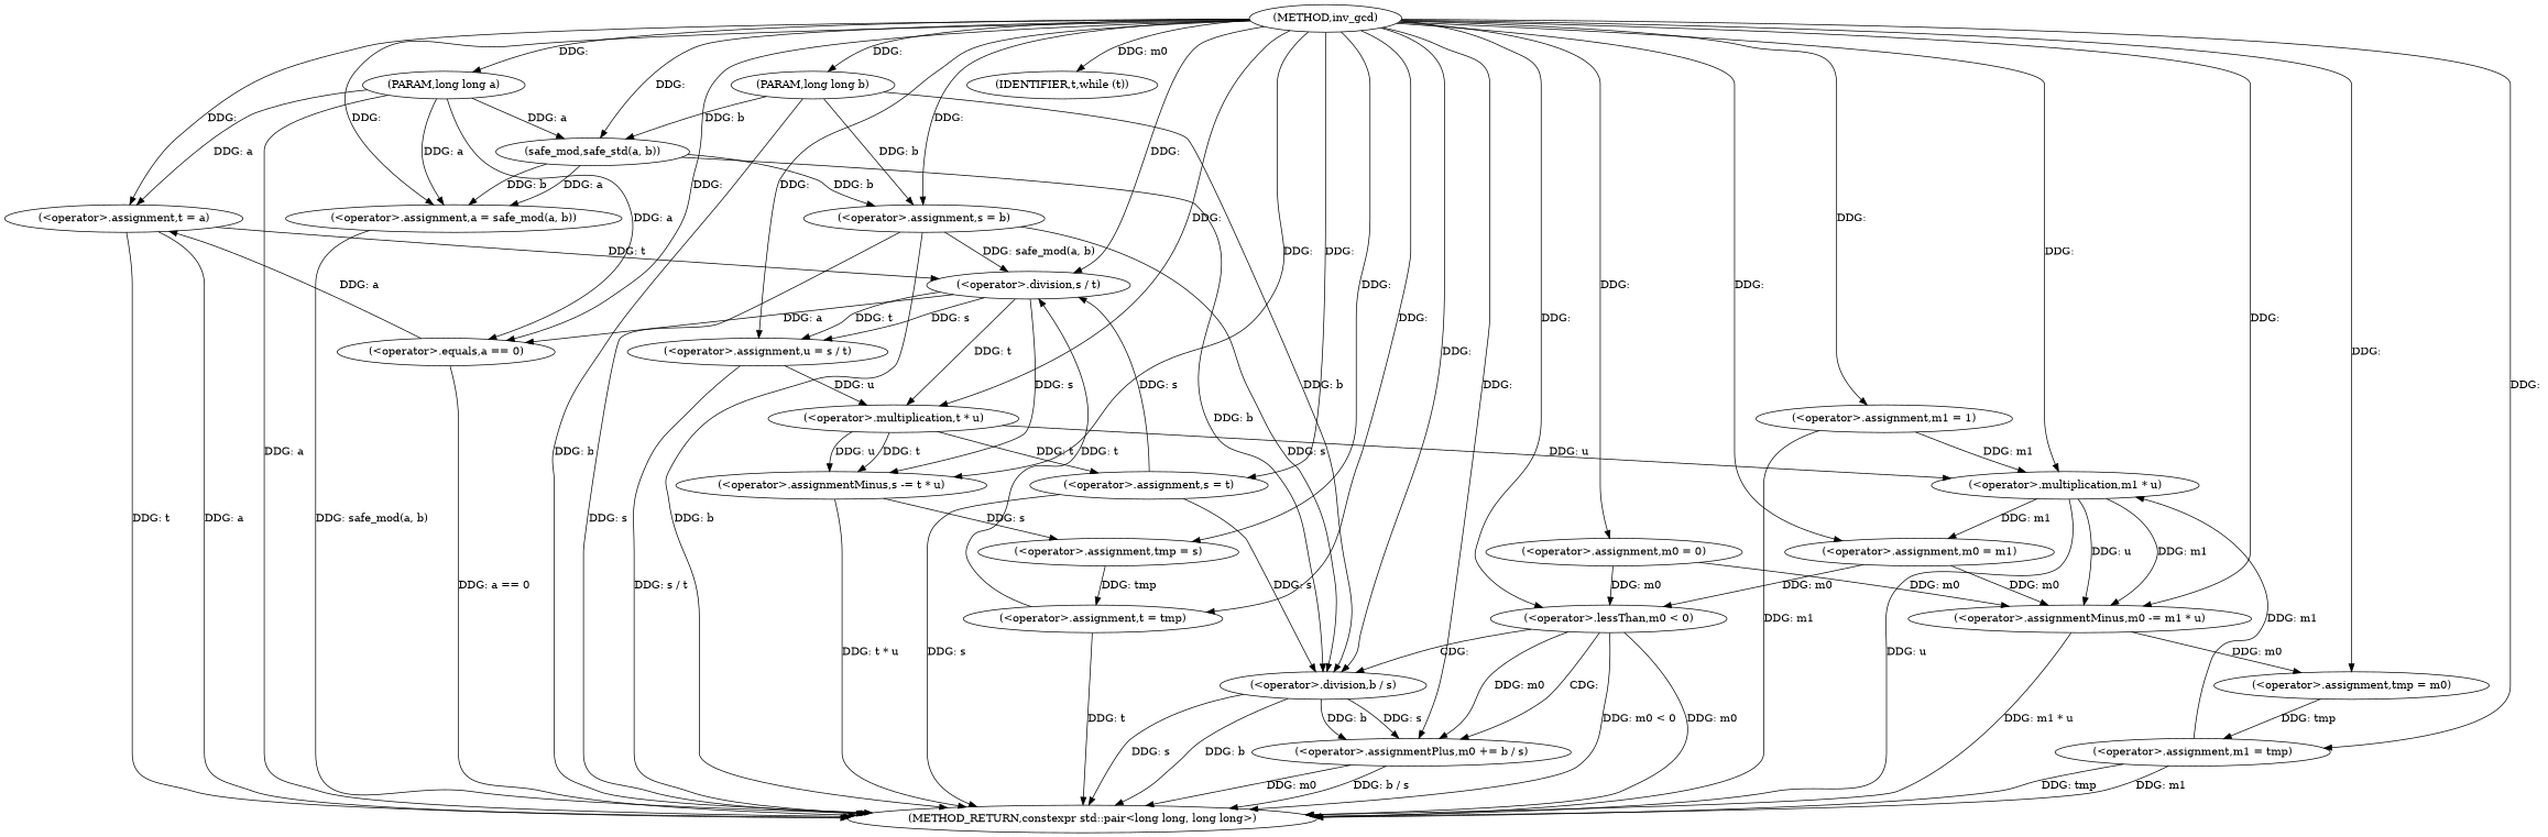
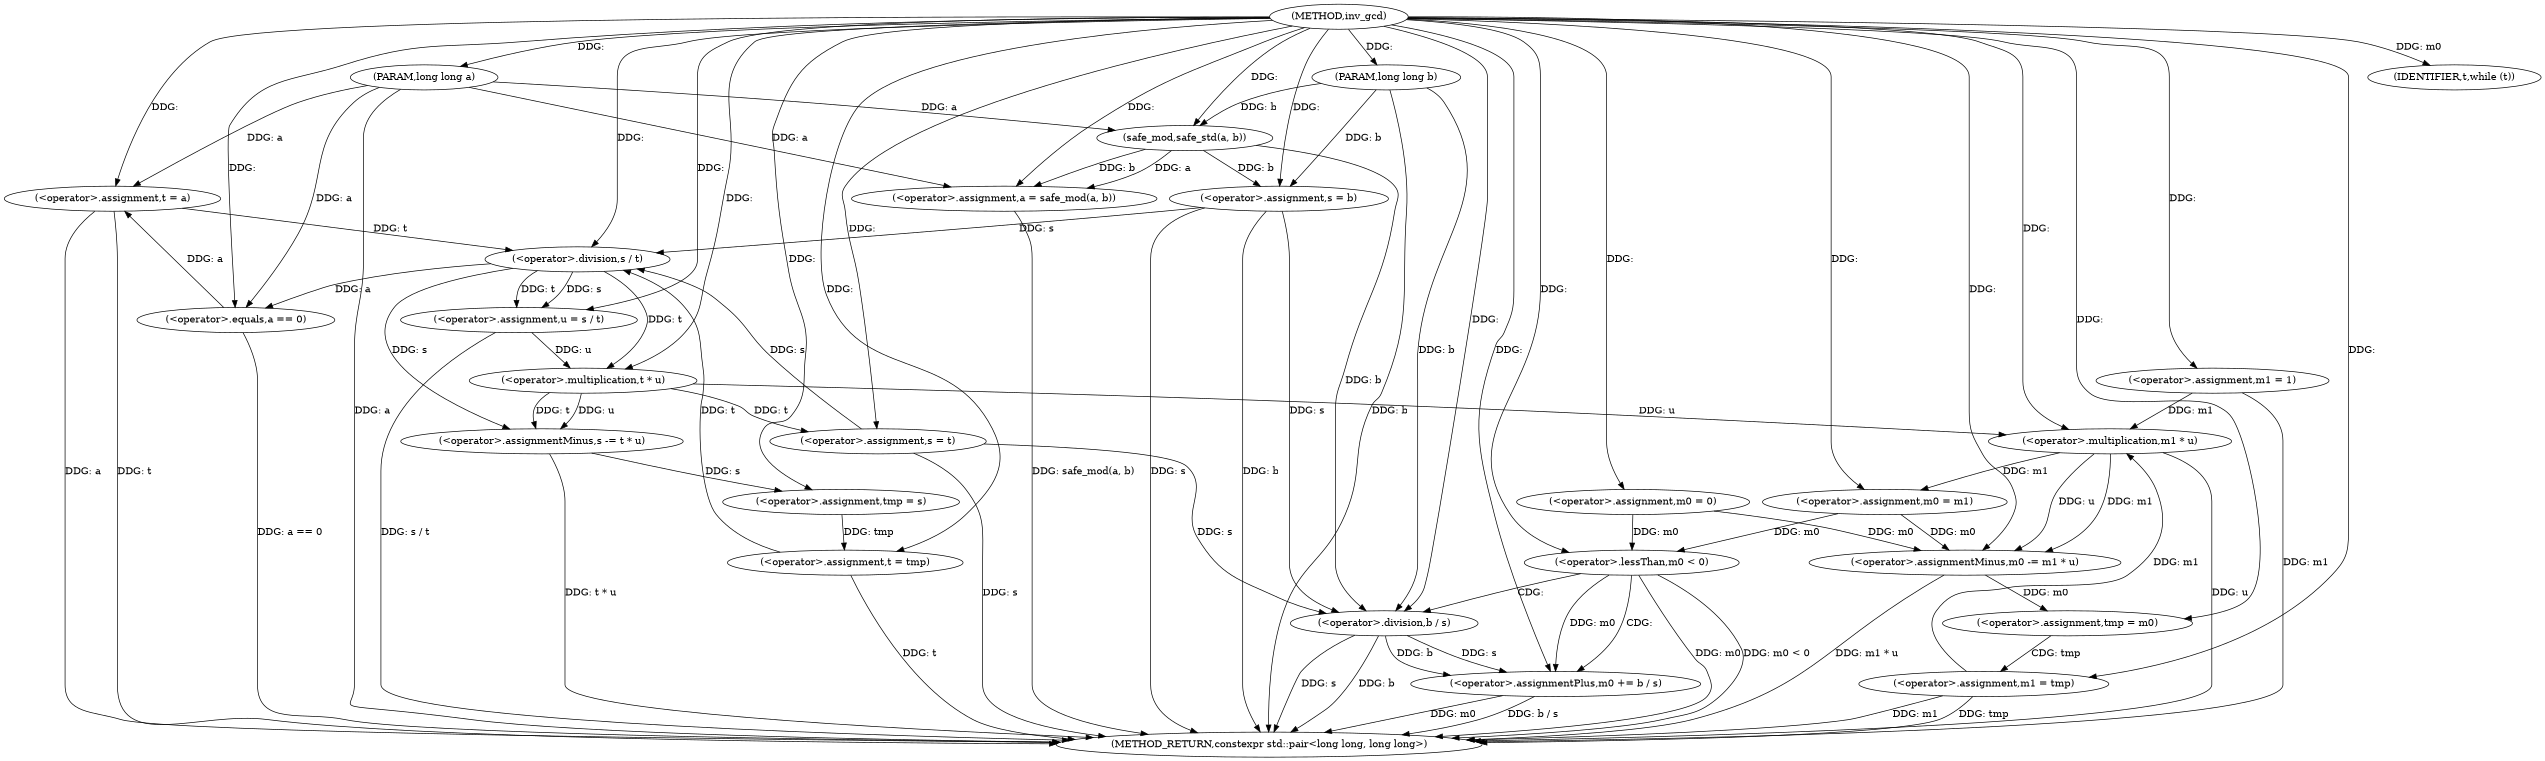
  digraph {
    n1 [label="(METHOD,inv_gcd)"]
    n2 [label="(PARAM,long long a)"]
    n3 [label="(PARAM,long long b)"]
    n4 [label="(<operator>.assignment,a = safe_mod(a, b))"]
    n5 [label="(<operator>.assignment,s = b)"]
    n6 [label="(<operator>.assignment,t = a)"]
    n7 [label="(<operator>.assignment,m0 = 0)"]
    n8 [label="(<operator>.assignment,m1 = 1)"]
    n9 [label="(<operator>.equals,a == 0)"]
    n10 [label="(IDENTIFIER,t,while (t))"]
    n11 [label="(<operator>.lessThan,m0 < 0)"]
    n12 [label="(<operator>.assignmentPlus,m0 += b / s)"]
    n13 [label="(safe_mod,safe_std(a, b))"]
    n14 [label="(<operator>.assignment,u = s / t)"]
    n15 [label="(<operator>.assignmentMinus,s -= t * u)"]
    n16 [label="(<operator>.assignmentMinus,m0 -= m1 * u)"]
    n17 [label="(<operator>.assignment,tmp = s)"]
    n18 [label="(<operator>.assignment,s = t)"]
    n19 [label="(<operator>.assignment,t = tmp)"]
    n20 [label="(<operator>.assignment,tmp = m0)"]
    n21 [label="(<operator>.assignment,m0 = m1)"]
    n22 [label="(<operator>.assignment,m1 = tmp)"]
    n23 [label="(<operator>.division,b / s)"]
    n24 [label="(<operator>.division,s / t)"]
    n25 [label="(<operator>.multiplication,t * u)"]
    n26 [label="(<operator>.multiplication,m1 * u)"]
    n27 [label="(METHOD_RETURN,constexpr std::pair<long long, long long>)"]
    n1 -> n2 [label="DDG: "]
    n1 -> n3 [label="DDG: "]
    n1 -> n4 [label="DDG: "]
    n1 -> n5 [label="DDG: "]
    n1 -> n6 [label="DDG: "]
    n1 -> n7 [label="DDG: "]
    n1 -> n8 [label="DDG: "]
    n1 -> n9 [label="DDG: "]
    n1 -> n10 [label="DDG: m0"]
    n1 -> n11 [label="DDG: "]
    n1 -> n12 [label="DDG: "]
    n1 -> n13 [label="DDG: "]
    n1 -> n14 [label="DDG: "]
-   n1 -> n15 [label="DDG: "]
    n1 -> n16 [label="DDG: "]
    n1 -> n17 [label="DDG: "]
    n1 -> n18 [label="DDG: "]
    n1 -> n19 [label="DDG: "]
    n1 -> n20 [label="DDG: "]
    n1 -> n21 [label="DDG: "]
    n1 -> n22 [label="DDG: "]
    n1 -> n23 [label="DDG: "]
    n1 -> n24 [label="DDG: "]
    n1 -> n25 [label="DDG: "]
    n1 -> n26 [label="DDG: "]
    n2 -> n4 [label="DDG: a"]
    n2 -> n6 [label="DDG: a"]
    n2 -> n9 [label="DDG: a"]
    n2 -> n13 [label="DDG: a"]
    n2 -> n27 [label="DDG: a"]
    n3 -> n5 [label="DDG: b"]
    n3 -> n13 [label="DDG: b"]
    n3 -> n23 [label="DDG: b"]
    n3 -> n27 [label="DDG: b"]
    n4 -> n27 [label="DDG: safe_mod(a, b)"]
    n5 -> n23 [label="DDG: s"]
-   n5 -> n24 [label="DDG: safe_mod(a, b)"]
+   n5 -> n24 [label="DDG: s"]
    n5 -> n27 [label="DDG: s"]
    n5 -> n27 [label="DDG: b"]
    n6 -> n24 [label="DDG: t"]
    n6 -> n27 [label="DDG: t"]
    n6 -> n27 [label="DDG: a"]
    n7 -> n11 [label="DDG: m0"]
    n7 -> n16 [label="DDG: m0"]
    n8 -> n26 [label="DDG: m1"]
    n8 -> n27 [label="DDG: m1"]
    n9 -> n6 [label="DDG: a"]
    n9 -> n27 [label="DDG: a == 0"]
    n11 -> n12 [label="DDG: m0"]
    n11 -> n12 [label="CDG: "]
    n11 -> n23 [label="CDG: "]
    n11 -> n27 [label="DDG: m0"]
    n11 -> n27 [label="DDG: m0 < 0"]
    n12 -> n27 [label="DDG: m0"]
    n12 -> n27 [label="DDG: b / s"]
    n13 -> n4 [label="DDG: b"]
    n13 -> n4 [label="DDG: a"]
    n13 -> n5 [label="DDG: b"]
    n13 -> n23 [label="DDG: b"]
    n14 -> n25 [label="DDG: u"]
    n14 -> n27 [label="DDG: s / t"]
    n15 -> n17 [label="DDG: s"]
    n15 -> n27 [label="DDG: t * u"]
    n16 -> n20 [label="DDG: m0"]
    n16 -> n27 [label="DDG: m1 * u"]
    n17 -> n19 [label="DDG: tmp"]
    n18 -> n23 [label="DDG: s"]
    n18 -> n24 [label="DDG: s"]
    n18 -> n27 [label="DDG: s"]
    n19 -> n24 [label="DDG: t"]
    n19 -> n27 [label="DDG: t"]
-   n20 -> n22 [label="DDG: tmp"]
+   n20 -> n22 [label="CDG: tmp"]
    n21 -> n11 [label="DDG: m0"]
    n21 -> n16 [label="DDG: m0"]
    n22 -> n26 [label="DDG: m1"]
    n22 -> n27 [label="DDG: m1"]
    n22 -> n27 [label="DDG: tmp"]
    n23 -> n12 [label="DDG: s"]
    n23 -> n12 [label="DDG: b"]
    n23 -> n27 [label="DDG: b"]
    n23 -> n27 [label="DDG: s"]
    n24 -> n9 [label="DDG: a"]
    n24 -> n14 [label="DDG: s"]
    n24 -> n14 [label="DDG: t"]
    n24 -> n15 [label="DDG: s"]
    n24 -> n25 [label="DDG: t"]
    n25 -> n15 [label="DDG: u"]
    n25 -> n15 [label="DDG: t"]
    n25 -> n18 [label="DDG: t"]
    n25 -> n26 [label="DDG: u"]
    n26 -> n16 [label="DDG: m1"]
    n26 -> n16 [label="DDG: u"]
    n26 -> n21 [label="DDG: m1"]
    n26 -> n27 [label="DDG: u"]
  }
